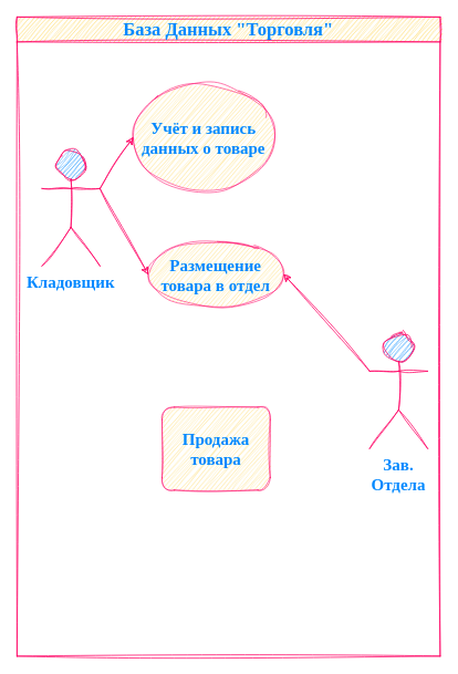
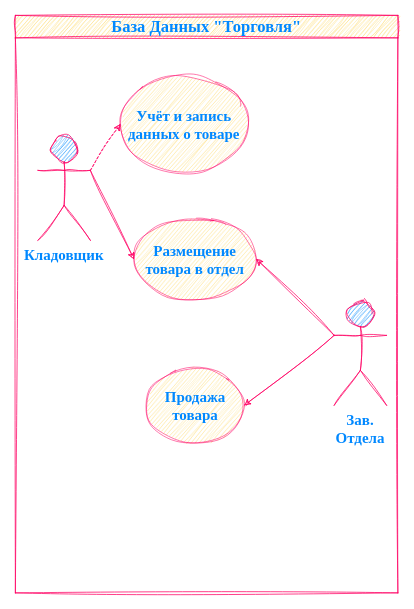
  <mxCell id="0" />
  <mxCell id="1" parent="0" />
  <mxCell id="2" value="База Данных &quot;Торговля&quot;" style="swimlane;startSize=30;fontStyle=1;collapsible=0;horizontal=1;swimlaneLine=1;strokeWidth=1;swimlaneFillColor=#ffffff;whiteSpace=wrap;fillColor=#FFD966;strokeColor=#FF0063;fontColor=#0088FF;shadow=0;labelBackgroundColor=none;rounded=0;sketch=1;curveFitting=1;jiggle=2;labelBorderColor=none;html=1;verticalAlign=middle;fontSize=22;fontFamily=Garamond;" parent="1" vertex="1"><mxGeometry x="20" y="20" width="510" height="770" as="geometry" /></mxCell>
  <mxCell id="3" value="Учёт и запись данных о товаре" style="ellipse;whiteSpace=wrap;html=1;fillColor=#FFD966;strokeColor=#FF0063;fontColor=#0088FF;shadow=0;swimlaneLine=1;fontStyle=1;sketch=1;curveFitting=1;jiggle=2;gradientColor=none;strokeWidth=1;opacity=70;fontSize=20;fontFamily=Garamond;" parent="2" vertex="1"><mxGeometry x="140" y="80" width="170" height="130" as="geometry" /></mxCell>
- <mxCell id="4" value="Размещение товара в отдел" style="ellipse;whiteSpace=wrap;html=1;fillColor=#FFD966;strokeColor=#FF0063;fontColor=#0088FF;shadow=0;swimlaneLine=1;fontStyle=1;sketch=1;curveFitting=1;jiggle=2;gradientColor=none;strokeWidth=1;opacity=70;fontSize=20;fontFamily=Garamond;" parent="2" vertex="1"><mxGeometry x="158.15" y="270" width="163.33" height="80" as="geometry" /></mxCell>
- <mxCell id="5" value="Продажа товара" style="whiteSpace=wrap;html=1;fillColor=#FFD966;strokeColor=#FF0063;fontColor=#0088FF;shadow=0;swimlaneLine=1;fontStyle=1;sketch=1;curveFitting=1;jiggle=2;gradientColor=none;strokeWidth=1;opacity=70;fontSize=20;fontFamily=Garamond;rounded=1;" parent="2" vertex="1"><mxGeometry x="174.81" y="470" width="130.37" height="100" as="geometry" /></mxCell>
+ <mxCell id="4" value="Размещение товара в отдел" style="ellipse;whiteSpace=wrap;html=1;fillColor=#FFD966;strokeColor=#FF0063;fontColor=#0088FF;shadow=0;swimlaneLine=1;fontStyle=1;sketch=1;curveFitting=1;jiggle=2;gradientColor=none;strokeWidth=1;opacity=70;fontSize=20;fontFamily=Garamond;" parent="2" vertex="1"><mxGeometry x="158.15" y="270" width="163.33" height="110" as="geometry" /></mxCell>
+ <mxCell id="5" value="Продажа товара" style="ellipse;whiteSpace=wrap;html=1;fillColor=#FFD966;strokeColor=#FF0063;fontColor=#0088FF;shadow=0;swimlaneLine=1;fontStyle=1;sketch=1;curveFitting=1;jiggle=2;gradientColor=none;strokeWidth=1;opacity=70;fontSize=20;fontFamily=Garamond;" parent="2" vertex="1"><mxGeometry x="174.81" y="470" width="130.37" height="100" as="geometry" /></mxCell>
  <mxCell id="6" value="Кладовщик" style="shape=umlActor;verticalLabelPosition=bottom;verticalAlign=top;html=1;outlineConnect=0;whiteSpace=wrap;fillColor=#0088FF;strokeColor=#FF0063;fontColor=#0088FF;shadow=0;swimlaneLine=1;sketch=1;curveFitting=1;jiggle=2;fontSize=20;fontStyle=1;fontFamily=Garamond;" parent="2" vertex="1"><mxGeometry x="30" y="160" width="70" height="140" as="geometry" /></mxCell>
- <mxCell id="7" value="" style="endArrow=classic;html=1;rounded=0;fontColor=#0088FF;fillColor=#d80073;strokeColor=#FF0063;shadow=0;swimlaneLine=1;sketch=1;curveFitting=1;jiggle=2;fontFamily=Garamond;fontStyle=1;fontSize=20;exitX=1;exitY=0.333;exitDx=0;exitDy=0;exitPerimeter=0;entryX=0;entryY=0.5;entryDx=0;entryDy=0;" parent="2" source="6" target="3" edge="1"><mxGeometry width="50" height="50" relative="1" as="geometry"><mxPoint x="-100" y="-130" as="sourcePoint" /><mxPoint x="5" y="-80" as="targetPoint" /></mxGeometry></mxCell>
+ <mxCell id="7" value="" style="endArrow=classic;html=1;rounded=0;fontColor=#0088FF;fillColor=#d80073;strokeColor=#FF0063;shadow=0;swimlaneLine=1;sketch=1;curveFitting=1;jiggle=2;fontFamily=Garamond;fontStyle=1;fontSize=20;exitX=1;exitY=0.333;exitDx=0;exitDy=0;exitPerimeter=0;entryX=0;entryY=0.5;entryDx=0;entryDy=0;dashed=1;" parent="2" source="6" target="3" edge="1"><mxGeometry width="50" height="50" relative="1" as="geometry"><mxPoint x="-100" y="-130" as="sourcePoint" /><mxPoint x="5" y="-80" as="targetPoint" /></mxGeometry></mxCell>
  <mxCell id="8" value="" style="endArrow=classic;html=1;rounded=0;sketch=1;hachureGap=4;jiggle=2;curveFitting=1;fontFamily=Architects Daughter;fontSource=https%3A%2F%2Ffonts.googleapis.com%2Fcss%3Ffamily%3DArchitects%2BDaughter;fontSize=16;entryX=0;entryY=0.5;entryDx=0;entryDy=0;exitX=1;exitY=0.333;exitDx=0;exitDy=0;exitPerimeter=0;strokeColor=#FF0063;" edge="1" parent="2" source="6" target="4"><mxGeometry width="50" height="50" relative="1" as="geometry"><mxPoint x="-125" y="480" as="sourcePoint" /><mxPoint x="-75" y="430" as="targetPoint" /></mxGeometry></mxCell>
  <mxCell id="9" value="Зав. Отдела" style="shape=umlActor;verticalLabelPosition=bottom;verticalAlign=top;html=1;outlineConnect=0;whiteSpace=wrap;fillColor=#0088FF;strokeColor=#FF0063;fontColor=#0088FF;shadow=0;swimlaneLine=1;sketch=1;curveFitting=1;jiggle=2;fontSize=20;fontStyle=1;fontFamily=Garamond;" vertex="1" parent="2"><mxGeometry x="425" y="380" width="70" height="140" as="geometry" /></mxCell>
  <mxCell id="10" value="" style="endArrow=classic;html=1;rounded=0;exitX=0;exitY=0.333;exitDx=0;exitDy=0;exitPerimeter=0;fontColor=#0088FF;fillColor=#d80073;strokeColor=#FF0063;shadow=0;swimlaneLine=1;sketch=1;curveFitting=1;jiggle=2;fontFamily=Garamond;fontStyle=1;fontSize=20;entryX=1;entryY=0.5;entryDx=0;entryDy=0;" parent="2" source="9" target="4" edge="1"><mxGeometry width="50" height="50" relative="1" as="geometry"><mxPoint x="530" y="10" as="sourcePoint" /><mxPoint x="475" y="-10" as="targetPoint" /></mxGeometry></mxCell>
+ <mxCell id="11" value="" style="endArrow=classic;html=1;rounded=0;sketch=1;hachureGap=4;jiggle=2;curveFitting=1;fontFamily=Architects Daughter;fontSource=https%3A%2F%2Ffonts.googleapis.com%2Fcss%3Ffamily%3DArchitects%2BDaughter;fontSize=16;exitX=0;exitY=0.333;exitDx=0;exitDy=0;exitPerimeter=0;entryX=1;entryY=0.5;entryDx=0;entryDy=0;strokeColor=#FF0063;" edge="1" parent="2" source="9" target="5"><mxGeometry width="50" height="50" relative="1" as="geometry"><mxPoint x="125" y="480" as="sourcePoint" /><mxPoint x="175" y="430" as="targetPoint" /></mxGeometry></mxCell>
